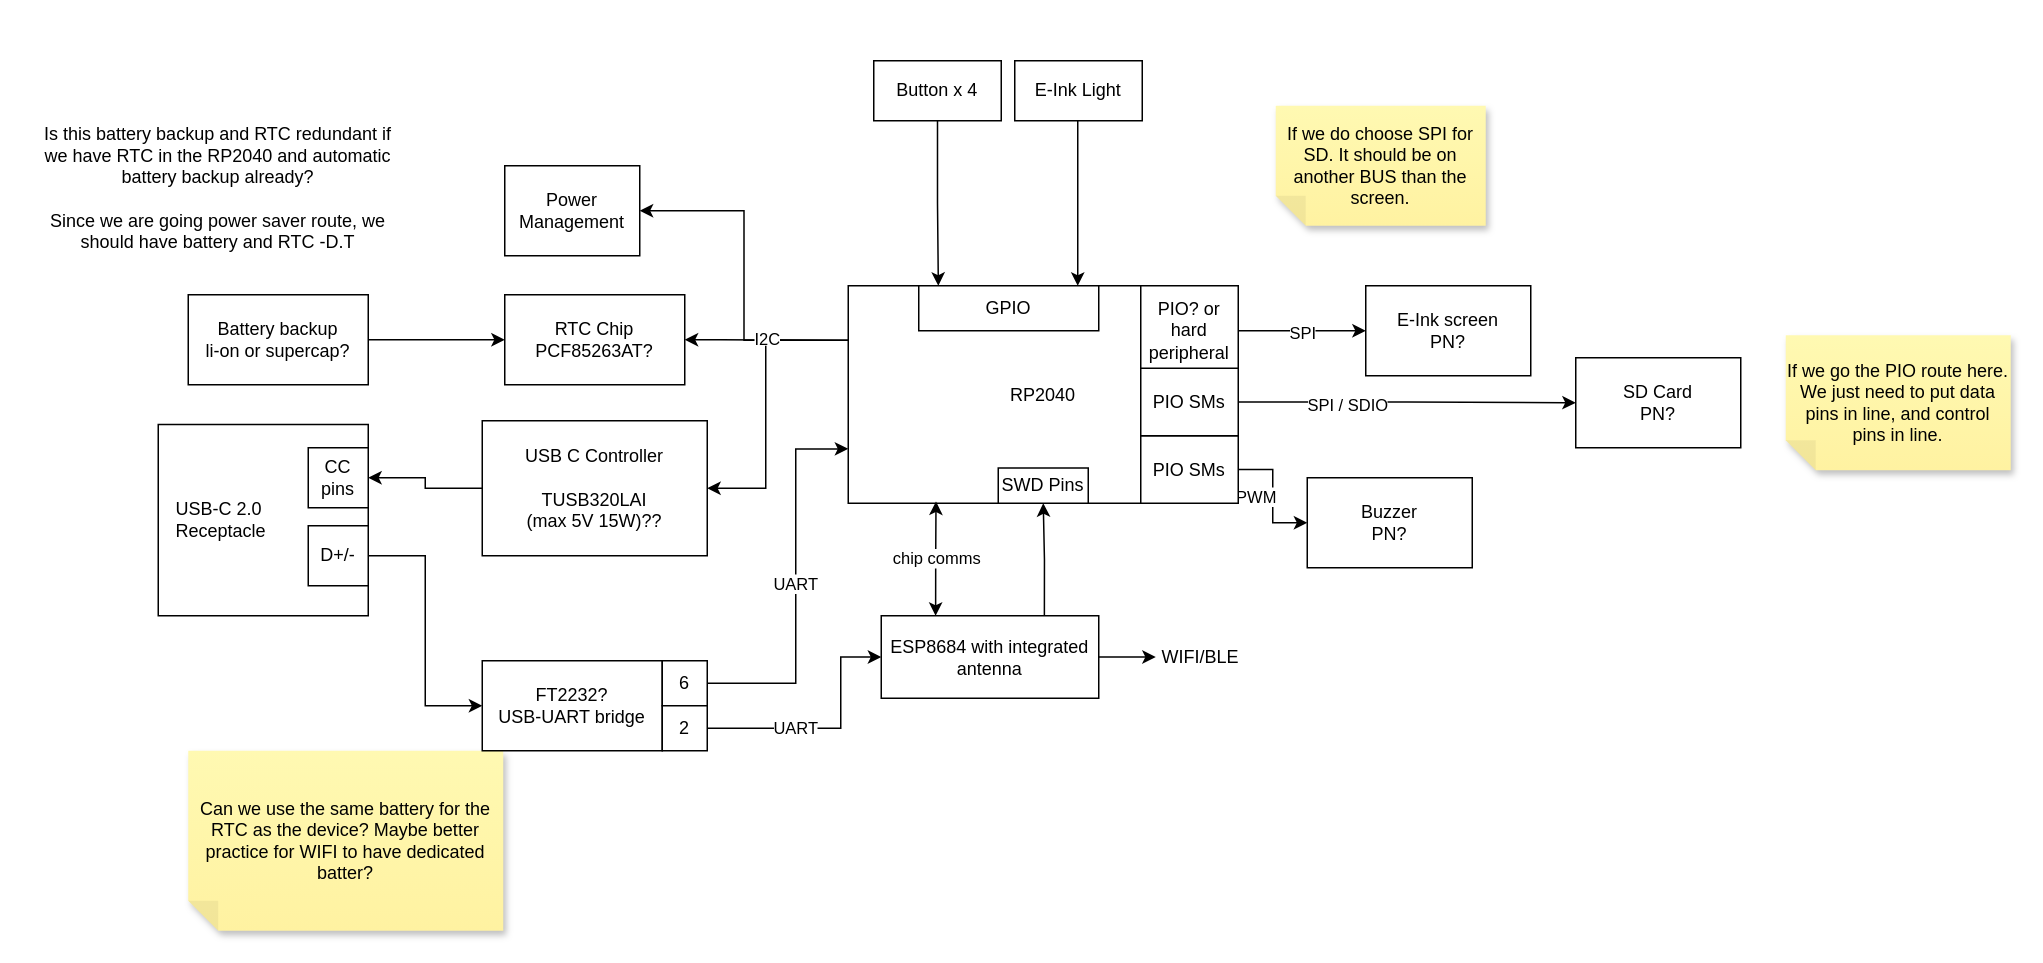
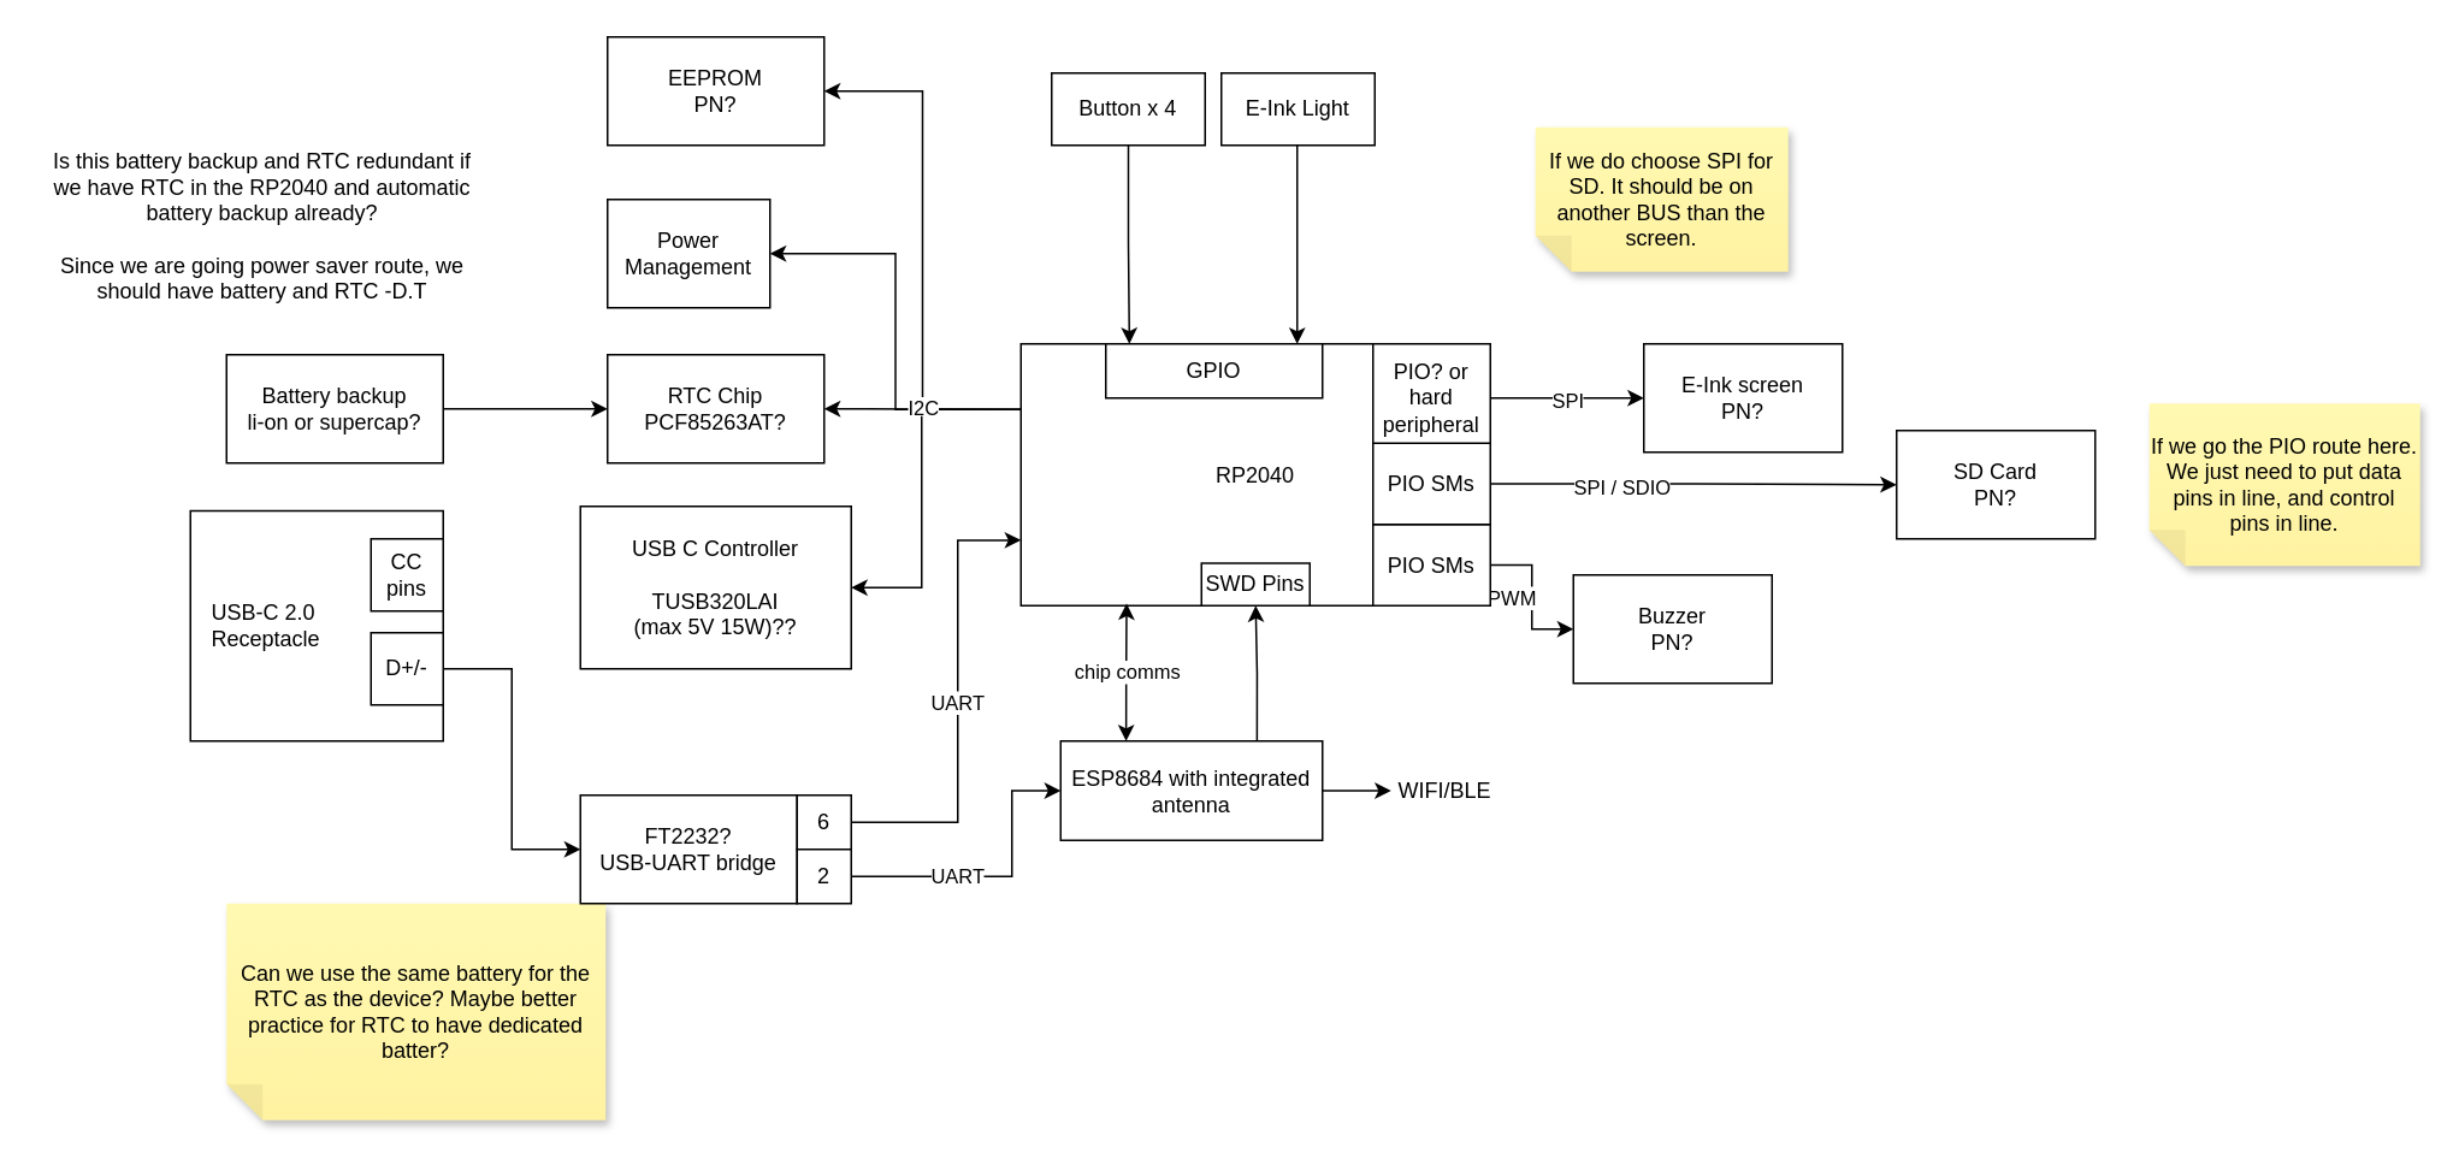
  <mxCell id="0" />
  <mxCell id="1" parent="0" />
  <mxCell id="2" value="&amp;nbsp; &amp;nbsp;USB-C 2.0 &lt;br&gt;&amp;nbsp; &amp;nbsp;Receptacle" style="rounded=0;whiteSpace=wrap;html=1;align=left;" parent="1" vertex="1"><mxGeometry x="105" y="282.5" width="140" height="127.5" as="geometry" /></mxCell>
  <mxCell id="3" style="edgeStyle=orthogonalEdgeStyle;rounded=0;orthogonalLoop=1;jettySize=auto;html=1;entryX=0;entryY=0.5;entryDx=0;entryDy=0;" parent="1" source="4" target="47" edge="1"><mxGeometry relative="1" as="geometry" /></mxCell>
  <mxCell id="4" value="D+/-" style="whiteSpace=wrap;html=1;aspect=fixed;" parent="1" vertex="1"><mxGeometry x="205" y="350" width="40" height="40" as="geometry" /></mxCell>
+ <mxCell id="5" style="edgeStyle=orthogonalEdgeStyle;rounded=0;orthogonalLoop=1;jettySize=auto;html=1;entryX=1;entryY=0.5;entryDx=0;entryDy=0;exitX=0;exitY=0.25;exitDx=0;exitDy=0;" parent="1" source="7" target="26" edge="1"><mxGeometry relative="1" as="geometry" /></mxCell>
  <mxCell id="6" style="edgeStyle=orthogonalEdgeStyle;rounded=0;orthogonalLoop=1;jettySize=auto;html=1;entryX=1;entryY=0.5;entryDx=0;entryDy=0;exitX=0;exitY=0.25;exitDx=0;exitDy=0;" parent="1" source="7" target="36" edge="1"><mxGeometry relative="1" as="geometry" /></mxCell>
  <mxCell id="7" value="&lt;div style=&quot;text-align: justify;&quot;&gt;&lt;span style=&quot;background-color: initial;&quot;&gt;RP2040&lt;/span&gt;&lt;/div&gt;" style="rounded=0;whiteSpace=wrap;html=1;" parent="1" vertex="1"><mxGeometry x="565" y="190" width="260" height="145" as="geometry" /></mxCell>
  <mxCell id="8" value="chip comms" style="edgeStyle=orthogonalEdgeStyle;rounded=0;orthogonalLoop=1;jettySize=auto;html=1;entryX=0.225;entryY=0.992;entryDx=0;entryDy=0;exitX=0.25;exitY=0;exitDx=0;exitDy=0;entryPerimeter=0;startArrow=classic;startFill=1;" parent="1" source="10" target="7" edge="1"><mxGeometry relative="1" as="geometry" /></mxCell>
  <mxCell id="9" style="edgeStyle=orthogonalEdgeStyle;rounded=0;orthogonalLoop=1;jettySize=auto;html=1;entryX=0;entryY=0.5;entryDx=0;entryDy=0;" parent="1" source="10" target="18" edge="1"><mxGeometry relative="1" as="geometry" /></mxCell>
  <mxCell id="10" value="&lt;div style=&quot;&quot;&gt;&lt;span style=&quot;background-color: initial;&quot;&gt;ESP8684 with integrated antenna&lt;/span&gt;&lt;/div&gt;" style="rounded=0;whiteSpace=wrap;html=1;align=center;" parent="1" vertex="1"><mxGeometry x="587" y="410" width="145" height="55" as="geometry" /></mxCell>
  <mxCell id="11" value="UART" style="edgeStyle=orthogonalEdgeStyle;rounded=0;orthogonalLoop=1;jettySize=auto;html=1;entryX=0;entryY=0.75;entryDx=0;entryDy=0;" parent="1" source="48" target="7" edge="1"><mxGeometry relative="1" as="geometry"><Array as="points"><mxPoint x="530" y="455" /><mxPoint x="530" y="299" /></Array></mxGeometry></mxCell>
  <mxCell id="12" value="UART" style="edgeStyle=orthogonalEdgeStyle;rounded=0;orthogonalLoop=1;jettySize=auto;html=1;entryX=0;entryY=0.5;entryDx=0;entryDy=0;" parent="1" source="49" target="10" edge="1"><mxGeometry x="-0.278" relative="1" as="geometry"><mxPoint x="415" y="406.014" as="sourcePoint" /><mxPoint x="565" y="405" as="targetPoint" /><Array as="points"><mxPoint x="560" y="485" /><mxPoint x="560" y="438" /></Array><mxPoint as="offset" /></mxGeometry></mxCell>
  <mxCell id="13" value="RTC Chip&lt;br&gt;PCF85263AT?" style="rounded=0;whiteSpace=wrap;html=1;" parent="1" vertex="1"><mxGeometry x="336" y="196" width="120" height="60" as="geometry" /></mxCell>
  <mxCell id="14" style="edgeStyle=orthogonalEdgeStyle;rounded=0;orthogonalLoop=1;jettySize=auto;html=1;" parent="1" source="15" target="13" edge="1"><mxGeometry relative="1" as="geometry" /></mxCell>
  <mxCell id="15" value="Battery backup&lt;br&gt;li-on or supercap?" style="rounded=0;whiteSpace=wrap;html=1;" parent="1" vertex="1"><mxGeometry x="125" y="196" width="120" height="60" as="geometry" /></mxCell>
  <mxCell id="16" value="I2C" style="edgeStyle=orthogonalEdgeStyle;rounded=0;orthogonalLoop=1;jettySize=auto;html=1;entryX=0;entryY=0.25;entryDx=0;entryDy=0;startArrow=classic;startFill=1;endArrow=none;endFill=0;" parent="1" source="13" target="7" edge="1"><mxGeometry relative="1" as="geometry"><Array as="points"><mxPoint x="480" y="226" /><mxPoint x="480" y="226" /></Array></mxGeometry></mxCell>
  <mxCell id="17" value="E-Ink screen&lt;br&gt;PN?" style="rounded=0;whiteSpace=wrap;html=1;" parent="1" vertex="1"><mxGeometry x="910" y="190" width="110" height="60" as="geometry" /></mxCell>
  <mxCell id="18" value="WIFI/BLE" style="text;html=1;align=center;verticalAlign=middle;whiteSpace=wrap;rounded=0;" parent="1" vertex="1"><mxGeometry x="770" y="422.5" width="60" height="30" as="geometry" /></mxCell>
  <mxCell id="19" style="edgeStyle=orthogonalEdgeStyle;rounded=0;orthogonalLoop=1;jettySize=auto;html=1;entryX=0;entryY=0.5;entryDx=0;entryDy=0;" parent="1" source="21" target="25" edge="1"><mxGeometry relative="1" as="geometry" /></mxCell>
  <mxCell id="20" value="PWM" style="edgeLabel;html=1;align=center;verticalAlign=middle;resizable=0;points=[];" parent="19" vertex="1" connectable="0"><mxGeometry x="0.061" y="-1" relative="1" as="geometry"><mxPoint x="-11" y="-2" as="offset" /></mxGeometry></mxCell>
  <mxCell id="21" value="PIO SMs" style="rounded=0;whiteSpace=wrap;html=1;" parent="1" vertex="1"><mxGeometry x="760" y="290" width="65" height="45" as="geometry" /></mxCell>
  <mxCell id="22" style="edgeStyle=orthogonalEdgeStyle;rounded=0;orthogonalLoop=1;jettySize=auto;html=1;" parent="1" source="24" target="17" edge="1"><mxGeometry relative="1" as="geometry" /></mxCell>
  <mxCell id="23" value="SPI" style="edgeLabel;html=1;align=center;verticalAlign=middle;resizable=0;points=[];" parent="22" vertex="1" connectable="0"><mxGeometry x="-0.023" y="-1" relative="1" as="geometry"><mxPoint as="offset" /></mxGeometry></mxCell>
  <mxCell id="24" value="PIO? or hard peripheral" style="rounded=0;whiteSpace=wrap;html=1;" parent="1" vertex="1"><mxGeometry x="760" y="190" width="65" height="60" as="geometry" /></mxCell>
  <mxCell id="25" value="Buzzer&lt;br&gt;PN?" style="rounded=0;whiteSpace=wrap;html=1;" parent="1" vertex="1"><mxGeometry x="871" y="318" width="110" height="60" as="geometry" /></mxCell>
+ <mxCell id="26" value="&lt;span style=&quot;font-weight: normal;&quot;&gt;EEPROM&lt;br&gt;PN?&lt;/span&gt;" style="rounded=0;whiteSpace=wrap;html=1;fontStyle=1" parent="1" vertex="1"><mxGeometry x="336" y="20" width="120" height="60" as="geometry" /></mxCell>
  <mxCell id="27" style="edgeStyle=orthogonalEdgeStyle;rounded=0;orthogonalLoop=1;jettySize=auto;html=1;entryX=0.231;entryY=0;entryDx=0;entryDy=0;entryPerimeter=0;" parent="1" source="28" target="7" edge="1"><mxGeometry relative="1" as="geometry" /></mxCell>
  <mxCell id="28" value="Button x 4" style="rounded=0;whiteSpace=wrap;html=1;" parent="1" vertex="1"><mxGeometry x="582" y="40" width="85" height="40" as="geometry" /></mxCell>
  <mxCell id="29" style="edgeStyle=orthogonalEdgeStyle;rounded=0;orthogonalLoop=1;jettySize=auto;html=1;entryX=0;entryY=0.5;entryDx=0;entryDy=0;" parent="1" source="31" target="32" edge="1"><mxGeometry relative="1" as="geometry" /></mxCell>
  <mxCell id="30" value="SPI / SDIO" style="edgeLabel;html=1;align=center;verticalAlign=middle;resizable=0;points=[];" parent="29" vertex="1" connectable="0"><mxGeometry x="-0.357" y="-2" relative="1" as="geometry"><mxPoint as="offset" /></mxGeometry></mxCell>
  <mxCell id="31" value="PIO SMs" style="rounded=0;whiteSpace=wrap;html=1;" parent="1" vertex="1"><mxGeometry x="760" y="245" width="65" height="45" as="geometry" /></mxCell>
  <mxCell id="32" value="SD Card&lt;br&gt;PN?" style="rounded=0;whiteSpace=wrap;html=1;" parent="1" vertex="1"><mxGeometry x="1050" y="238" width="110" height="60" as="geometry" /></mxCell>
  <mxCell id="33" value="Is this battery backup and RTC redundant if we have RTC in the RP2040 and automatic battery backup already?&lt;br&gt;&lt;br&gt;Since we are going power saver route, we should have battery and RTC -D.T" style="text;html=1;align=center;verticalAlign=middle;whiteSpace=wrap;rounded=0;" parent="1" vertex="1"><mxGeometry x="20" y="70" width="250" height="110" as="geometry" /></mxCell>
  <mxCell id="34" value="SWD Pins" style="rounded=0;whiteSpace=wrap;html=1;" parent="1" vertex="1"><mxGeometry x="665" y="311.5" width="60" height="23.5" as="geometry" /></mxCell>
  <mxCell id="35" style="edgeStyle=orthogonalEdgeStyle;rounded=0;orthogonalLoop=1;jettySize=auto;html=1;exitX=0.75;exitY=0;exitDx=0;exitDy=0;" parent="1" source="10" target="7" edge="1"><mxGeometry relative="1" as="geometry"><mxPoint x="683" y="333" as="targetPoint" /></mxGeometry></mxCell>
  <mxCell id="36" value="&lt;span style=&quot;font-weight: 400;&quot;&gt;Power Management&lt;/span&gt;" style="rounded=0;whiteSpace=wrap;html=1;fontStyle=1" parent="1" vertex="1"><mxGeometry x="336" y="110" width="90" height="60" as="geometry" /></mxCell>
  <mxCell id="37" value="GPIO" style="rounded=0;whiteSpace=wrap;html=1;" parent="1" vertex="1"><mxGeometry x="612" y="190" width="120" height="30" as="geometry" /></mxCell>
  <mxCell id="38" style="edgeStyle=orthogonalEdgeStyle;rounded=0;orthogonalLoop=1;jettySize=auto;html=1;entryX=0.231;entryY=0;entryDx=0;entryDy=0;entryPerimeter=0;" parent="1" source="39" edge="1"><mxGeometry relative="1" as="geometry"><mxPoint x="718" y="190" as="targetPoint" /></mxGeometry></mxCell>
  <mxCell id="39" value="E-Ink Light" style="rounded=0;whiteSpace=wrap;html=1;" parent="1" vertex="1"><mxGeometry x="676" y="40" width="85" height="40" as="geometry" /></mxCell>
  <mxCell id="40" value="If we go the PIO route here. We just need to put data pins in line, and control pins in line." style="shape=note;whiteSpace=wrap;html=1;backgroundOutline=1;fontColor=#000000;darkOpacity=0.05;fillColor=#FFF9B2;strokeColor=none;fillStyle=solid;direction=west;gradientDirection=north;gradientColor=#FFF2A1;shadow=1;size=20;pointerEvents=1;" parent="1" vertex="1"><mxGeometry x="1190" y="223" width="150" height="90" as="geometry" /></mxCell>
  <mxCell id="41" value="If we do choose SPI for SD. It should be on another BUS than the screen." style="shape=note;whiteSpace=wrap;html=1;backgroundOutline=1;fontColor=#000000;darkOpacity=0.05;fillColor=#FFF9B2;strokeColor=none;fillStyle=solid;direction=west;gradientDirection=north;gradientColor=#FFF2A1;shadow=1;size=20;pointerEvents=1;" parent="1" vertex="1"><mxGeometry x="850" y="70" width="140" height="80" as="geometry" /></mxCell>
- <mxCell id="42" value="Can we use the same battery for the RTC as the device? Maybe better practice for WIFI to have dedicated batter?" style="shape=note;whiteSpace=wrap;html=1;backgroundOutline=1;fontColor=#000000;darkOpacity=0.05;fillColor=#FFF9B2;strokeColor=none;fillStyle=solid;direction=west;gradientDirection=north;gradientColor=#FFF2A1;shadow=1;size=20;pointerEvents=1;" parent="1" vertex="1"><mxGeometry x="125" y="500" width="210" height="120" as="geometry" /></mxCell>
+ <mxCell id="42" value="Can we use the same battery for the RTC as the device? Maybe better practice for RTC to have dedicated batter?" style="shape=note;whiteSpace=wrap;html=1;backgroundOutline=1;fontColor=#000000;darkOpacity=0.05;fillColor=#FFF9B2;strokeColor=none;fillStyle=solid;direction=west;gradientDirection=north;gradientColor=#FFF2A1;shadow=1;size=20;pointerEvents=1;" parent="1" vertex="1"><mxGeometry x="125" y="500" width="210" height="120" as="geometry" /></mxCell>
  <mxCell id="43" value="CC pins" style="whiteSpace=wrap;html=1;aspect=fixed;" vertex="1" parent="1"><mxGeometry x="205" y="298" width="40" height="40" as="geometry" /></mxCell>
- <mxCell id="44" style="edgeStyle=orthogonalEdgeStyle;rounded=0;orthogonalLoop=1;jettySize=auto;html=1;entryX=1;entryY=0.5;entryDx=0;entryDy=0;" edge="1" parent="1" source="45" target="43"><mxGeometry relative="1" as="geometry" /></mxCell>
  <mxCell id="45" value="USB C Controller&lt;br&gt;&lt;br&gt;TUSB320LAI &lt;br&gt;(max 5V 15W)??" style="rounded=0;whiteSpace=wrap;html=1;" vertex="1" parent="1"><mxGeometry x="321" y="280" width="150" height="90" as="geometry" /></mxCell>
  <mxCell id="46" value="" style="group" vertex="1" connectable="0" parent="1"><mxGeometry x="321" y="440" width="150" height="60" as="geometry" /></mxCell>
  <mxCell id="47" value="FT2232?&lt;br&gt;USB-UART bridge" style="rounded=0;whiteSpace=wrap;html=1;" parent="46" vertex="1"><mxGeometry width="120" height="60" as="geometry" /></mxCell>
  <mxCell id="48" value="6" style="whiteSpace=wrap;html=1;aspect=fixed;" parent="46" vertex="1"><mxGeometry x="120" width="30" height="30" as="geometry" /></mxCell>
  <mxCell id="49" value="2" style="whiteSpace=wrap;html=1;aspect=fixed;" parent="46" vertex="1"><mxGeometry x="120" y="30" width="30" height="30" as="geometry" /></mxCell>
  <mxCell id="50" value="" style="endArrow=classic;html=1;rounded=0;entryX=1;entryY=0.5;entryDx=0;entryDy=0;" edge="1" parent="1" target="45"><mxGeometry width="50" height="50" relative="1" as="geometry"><mxPoint x="510" y="230" as="sourcePoint" /><mxPoint x="530" y="270" as="targetPoint" /><Array as="points"><mxPoint x="510" y="325" /></Array></mxGeometry></mxCell>
